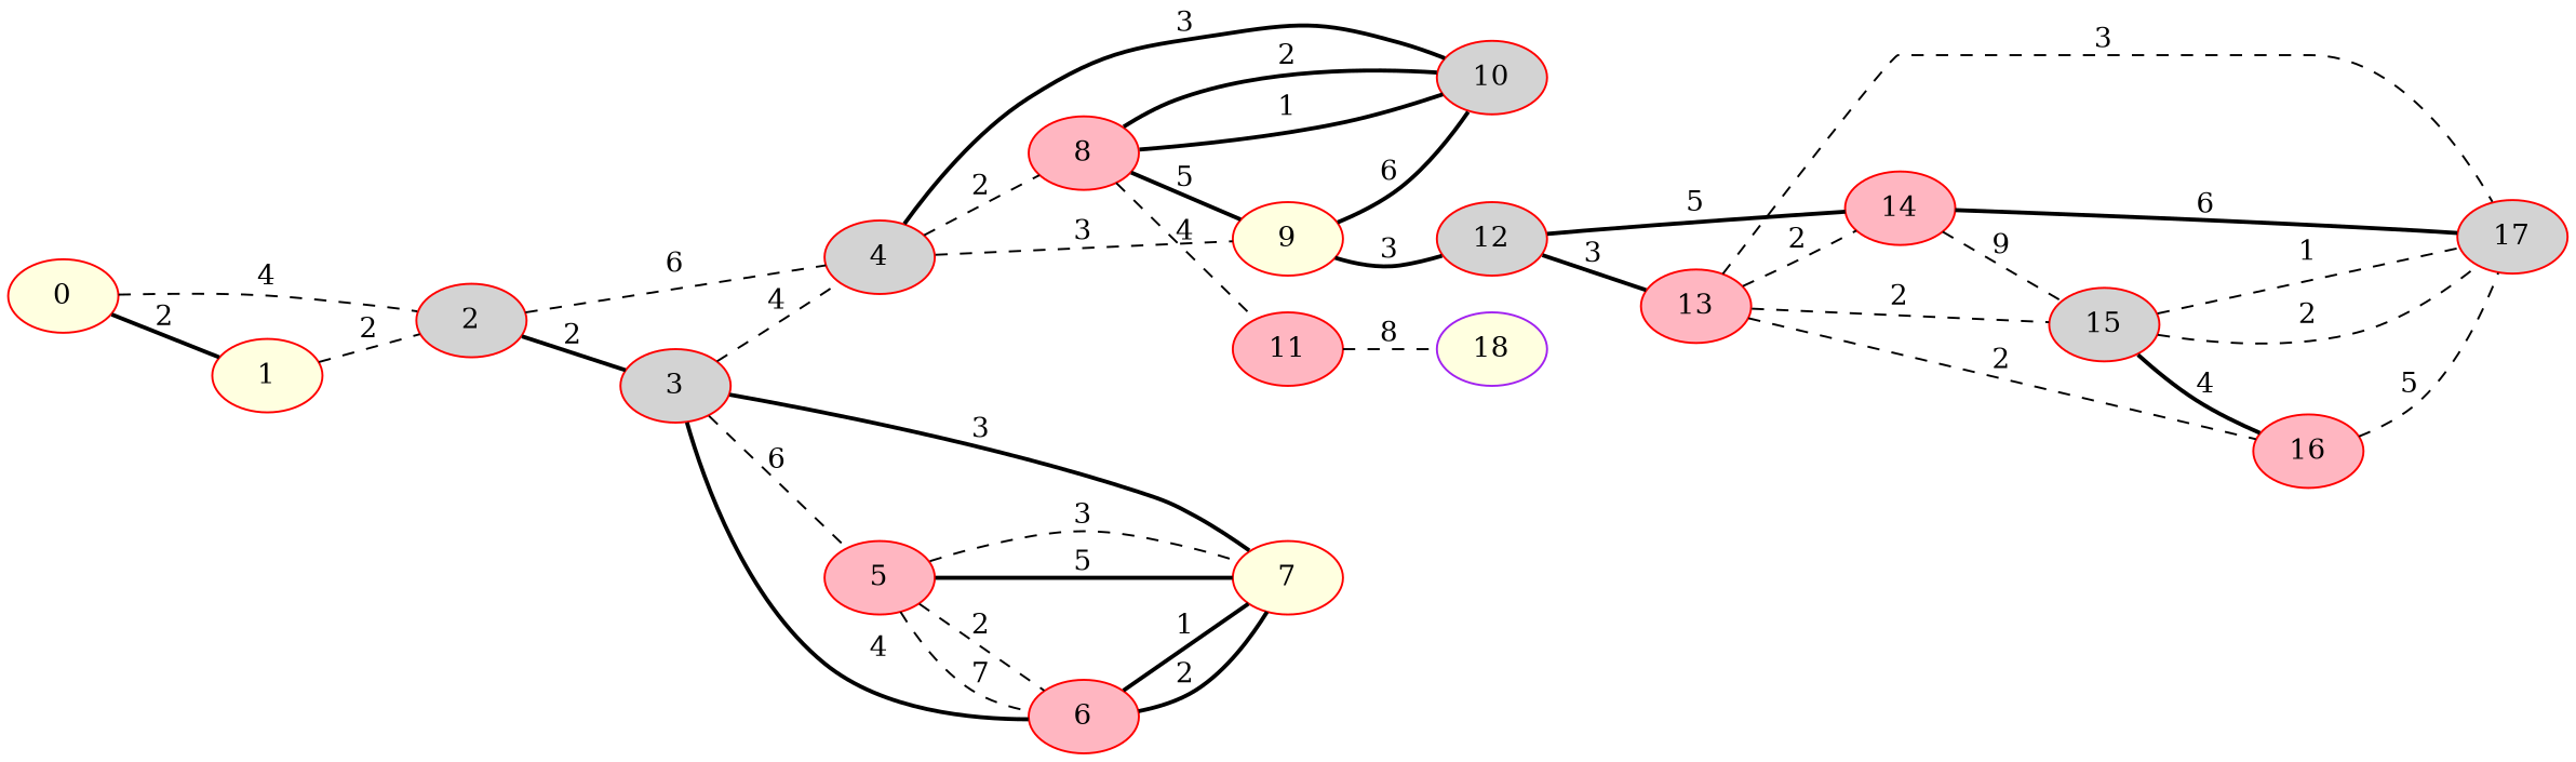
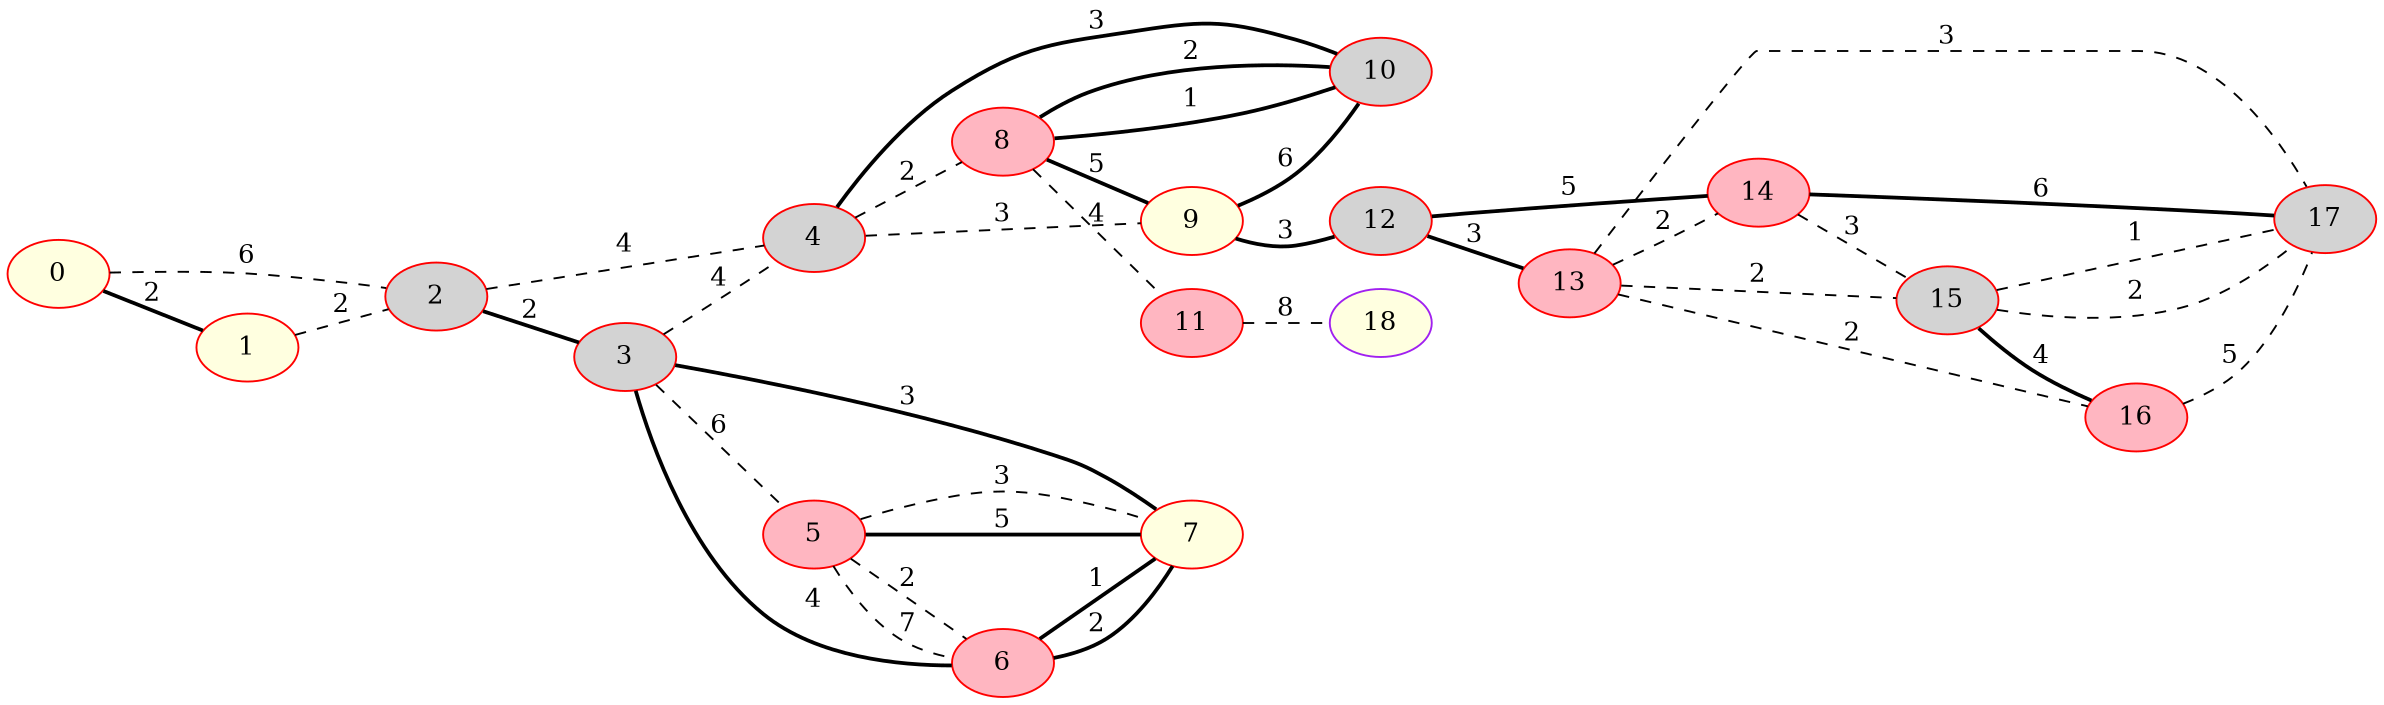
  graph {
    rankdir=LR
    node [color=red fillcolor=lightgrey style=filled weight=1]
    edge [style=dashed]
    0 [fillcolor=lightyellow]
    1 [fillcolor=lightyellow]
    2
    3
    4
    5 [fillcolor=lightpink]
    6 [fillcolor=lightpink]
    7 [fillcolor=lightyellow]
    8 [fillcolor=lightpink]
    9 [fillcolor=lightyellow]
    10
    11 [fillcolor=lightpink]
    12
    18 [color=purple fillcolor=lightyellow weight=4]
    13 [fillcolor=lightpink]
    14 [fillcolor=lightpink]
    15
    16 [fillcolor=lightpink]
    17
    0 -- 1 [label=2 style=bold]
-   0 -- 2 [label=4]
+   0 -- 2 [label=6]
    1 -- 2 [label=2]
    2 -- 3 [label=2 style=bold]
-   2 -- 4 [label=6]
+   2 -- 4 [label=4]
    3 -- 4 [label=4]
    3 -- 5 [label=6]
    3 -- 6 [label=4 style=bold]
    3 -- 7 [label=3 style=bold]
    4 -- 8 [label=2]
    4 -- 9 [label=3]
    4 -- 10 [label=3 style=bold]
    5 -- 6 [label=2]
    5 -- 6 [label=7]
    5 -- 7 [label=3]
    5 -- 7 [label=5 style=bold]
    6 -- 7 [label=1 style=bold]
    6 -- 7 [label=2 style=bold]
    8 -- 9 [label=5 style=bold]
    8 -- 10 [label=2 style=bold]
    8 -- 10 [label=1 style=bold]
    8 -- 11 [label=4]
    9 -- 10 [label=6 style=bold]
    9 -- 12 [label=3 style=bold]
    11 -- 18 [label=8]
    12 -- 13 [label=3 style=bold]
    12 -- 14 [label=5 style=bold]
    13 -- 14 [label=2]
    13 -- 15 [label=2]
    13 -- 16 [label=2]
    13 -- 17 [label=3]
-   14 -- 15 [label=9]
+   14 -- 15 [label=3]
    14 -- 17 [label=6 style=bold]
    15 -- 16 [label=4 style=bold]
    15 -- 17 [label=1]
    15 -- 17 [label=2]
    16 -- 17 [label=5]
  }
